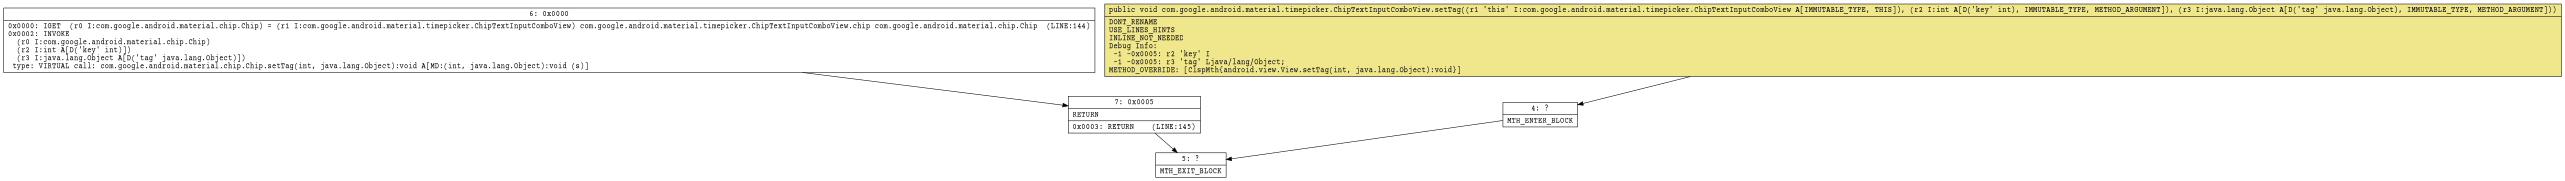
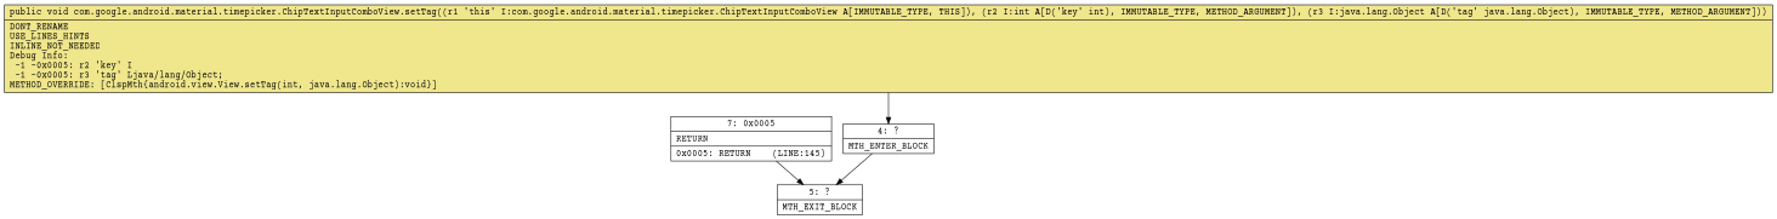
  digraph {
    fontname="Courier Prime"
    node [fillcolor=white fontname="Courier Prime" shape=record style=filled]
    edge [fontname="Courier Prime"]
    n1 [label="{4\:\ ?|MTH_ENTER_BLOCK\l}"]
    n2 [label="{5\:\ ?|MTH_EXIT_BLOCK\l}"]
-   n3 [label="{6\:\ 0x0000|0x0000: IGET  (r0 I:com.google.android.material.chip.Chip) = (r1 I:com.google.android.material.timepicker.ChipTextInputComboView) com.google.android.material.timepicker.ChipTextInputComboView.chip com.google.android.material.chip.Chip  (LINE:144)\l0x0002: INVOKE  \l  (r0 I:com.google.android.material.chip.Chip)\l  (r2 I:int A[D('key' int)])\l  (r3 I:java.lang.Object A[D('tag' java.lang.Object)])\l type: VIRTUAL call: com.google.android.material.chip.Chip.setTag(int, java.lang.Object):void A[MD:(int, java.lang.Object):void (s)]\l}"]
-   n4 [label="{7\:\ 0x0005|RETURN\l|0x0003: RETURN    (LINE:145)\l}"]
+   n4 [label="{7\:\ 0x0005|RETURN\l|0x0005: RETURN    (LINE:145)\l}"]
    n5 [fillcolor=khaki label="{public void com.google.android.material.timepicker.ChipTextInputComboView.setTag((r1 'this' I:com.google.android.material.timepicker.ChipTextInputComboView A[IMMUTABLE_TYPE, THIS]), (r2 I:int A[D('key' int), IMMUTABLE_TYPE, METHOD_ARGUMENT]), (r3 I:java.lang.Object A[D('tag' java.lang.Object), IMMUTABLE_TYPE, METHOD_ARGUMENT]))  | DONT_RENAME\lUSE_LINES_HINTS\lINLINE_NOT_NEEDED\lDebug Info:\l  \-1 \-0x0005: r2 'key' I\l  \-1 \-0x0005: r3 'tag' Ljava\/lang\/Object;\lMETHOD_OVERRIDE: [ClspMth\{android.view.View.setTag(int, java.lang.Object):void\}]\l}"]
    n1 -> n2
-   n3 -> n4
    n4 -> n2
    n5 -> n1
  }
